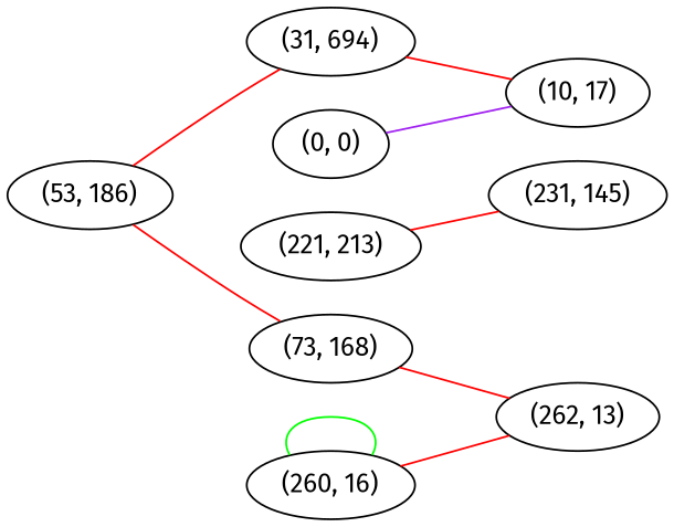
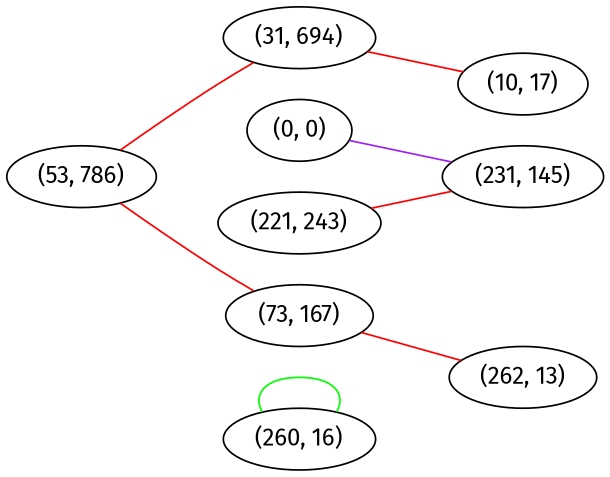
  graph {
    fontname="Fira Sans"
    rankdir=LR
    node [fontname="Fira Sans"]
    edge [color=red fontname="Fira Sans" weight=1]
    "(0, 0)"
    "(10, 17)"
    n3 [label="(31, 694)"]
-   "(53, 186)"
-   "(73, 168)"
+   "(53, 186)" [label="(53, 786)"]
+   "(73, 168)" [label="(73, 167)"]
    "(262, 13)"
-   "(221, 243)" [label="(221, 213)"]
+   "(221, 243)"
    "(231, 145)"
    "(260, 16)"
-   "(0, 0)" -- "(10, 17)" [color=purple weight=4]
+   "(0, 0)" -- "(231, 145)" [color=purple weight=4]
    n3 -- "(10, 17)"
    "(53, 186)" -- n3
    "(53, 186)" -- "(73, 168)"
    "(73, 168)" -- "(262, 13)"
    "(221, 243)" -- "(231, 145)"
-   "(260, 16)" -- "(262, 13)"
    "(260, 16)" -- "(260, 16)" [color=green weight=2]
  }
